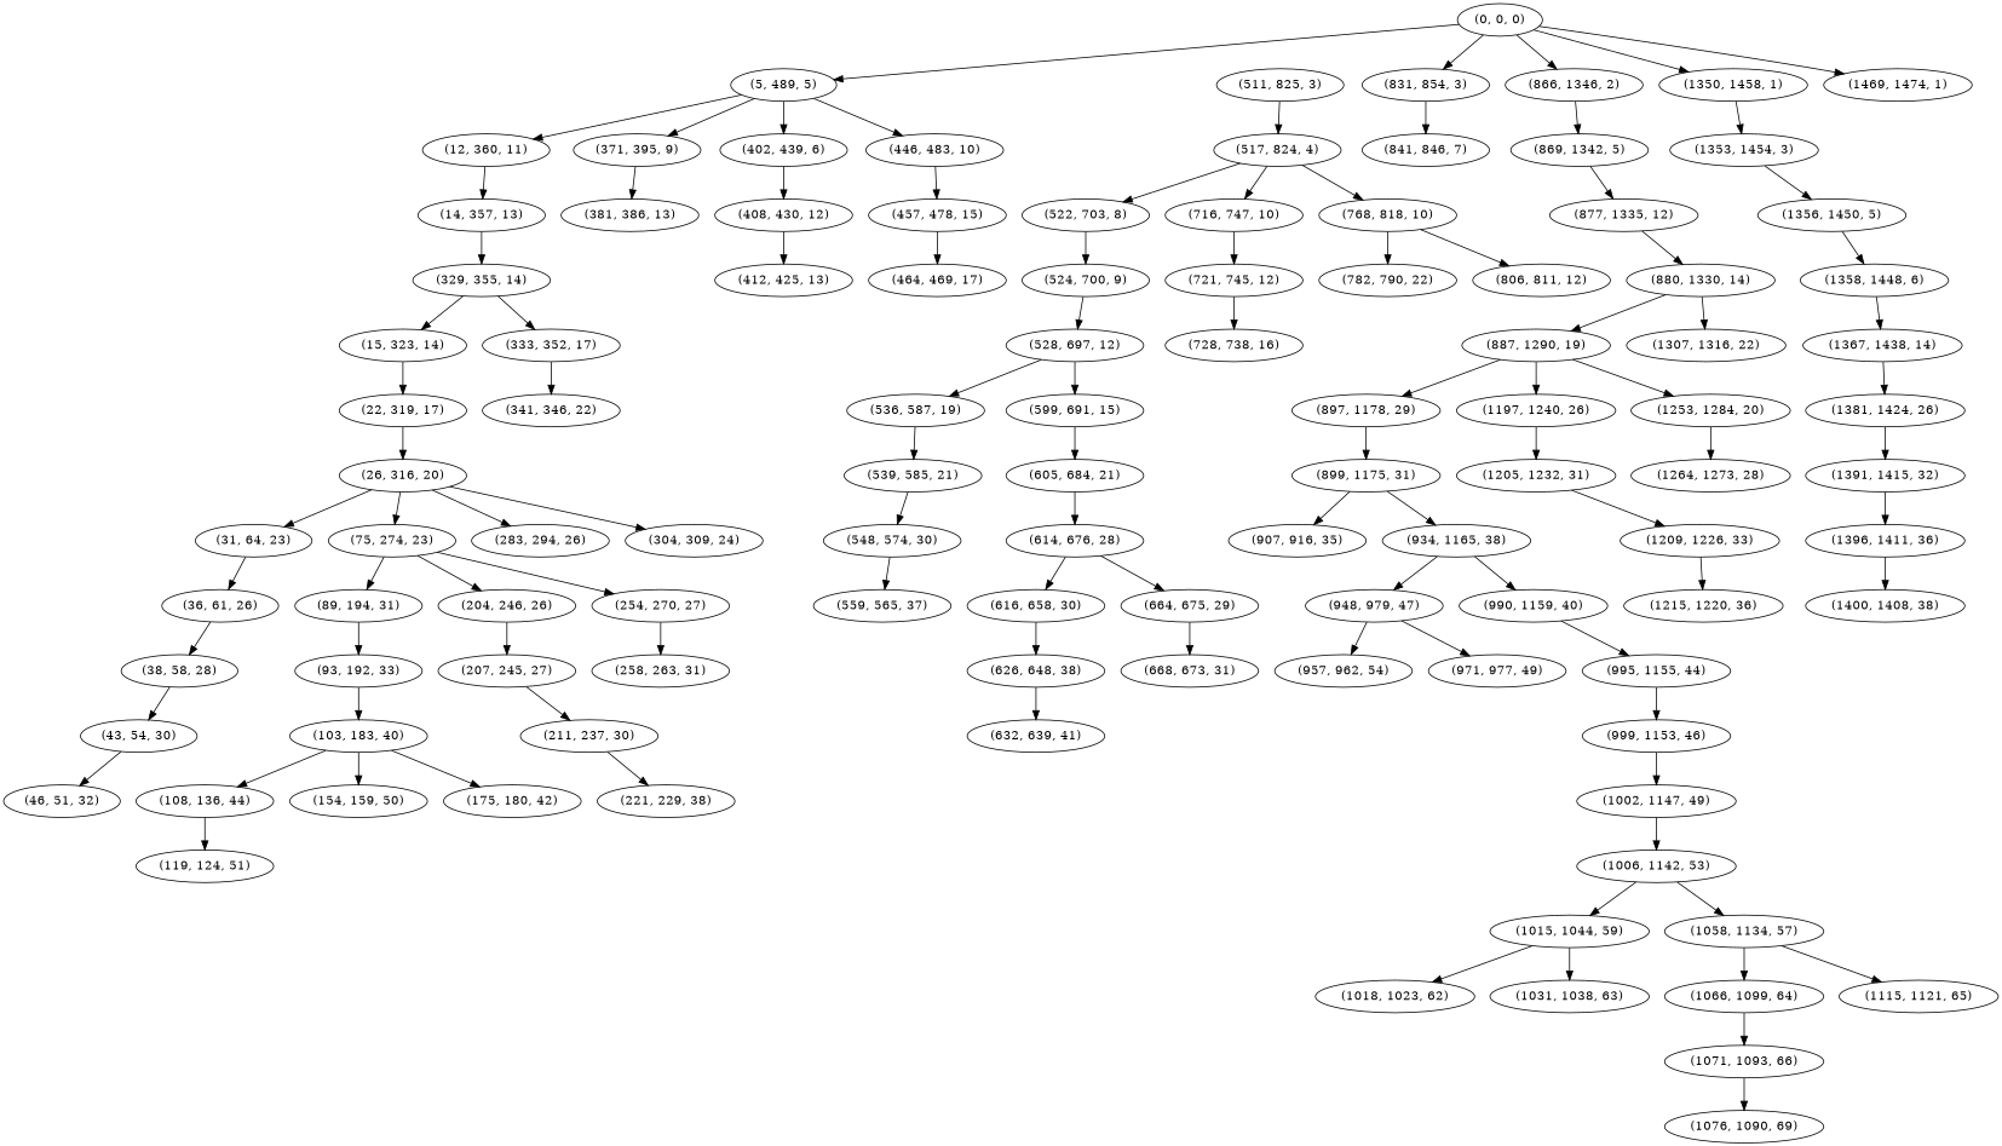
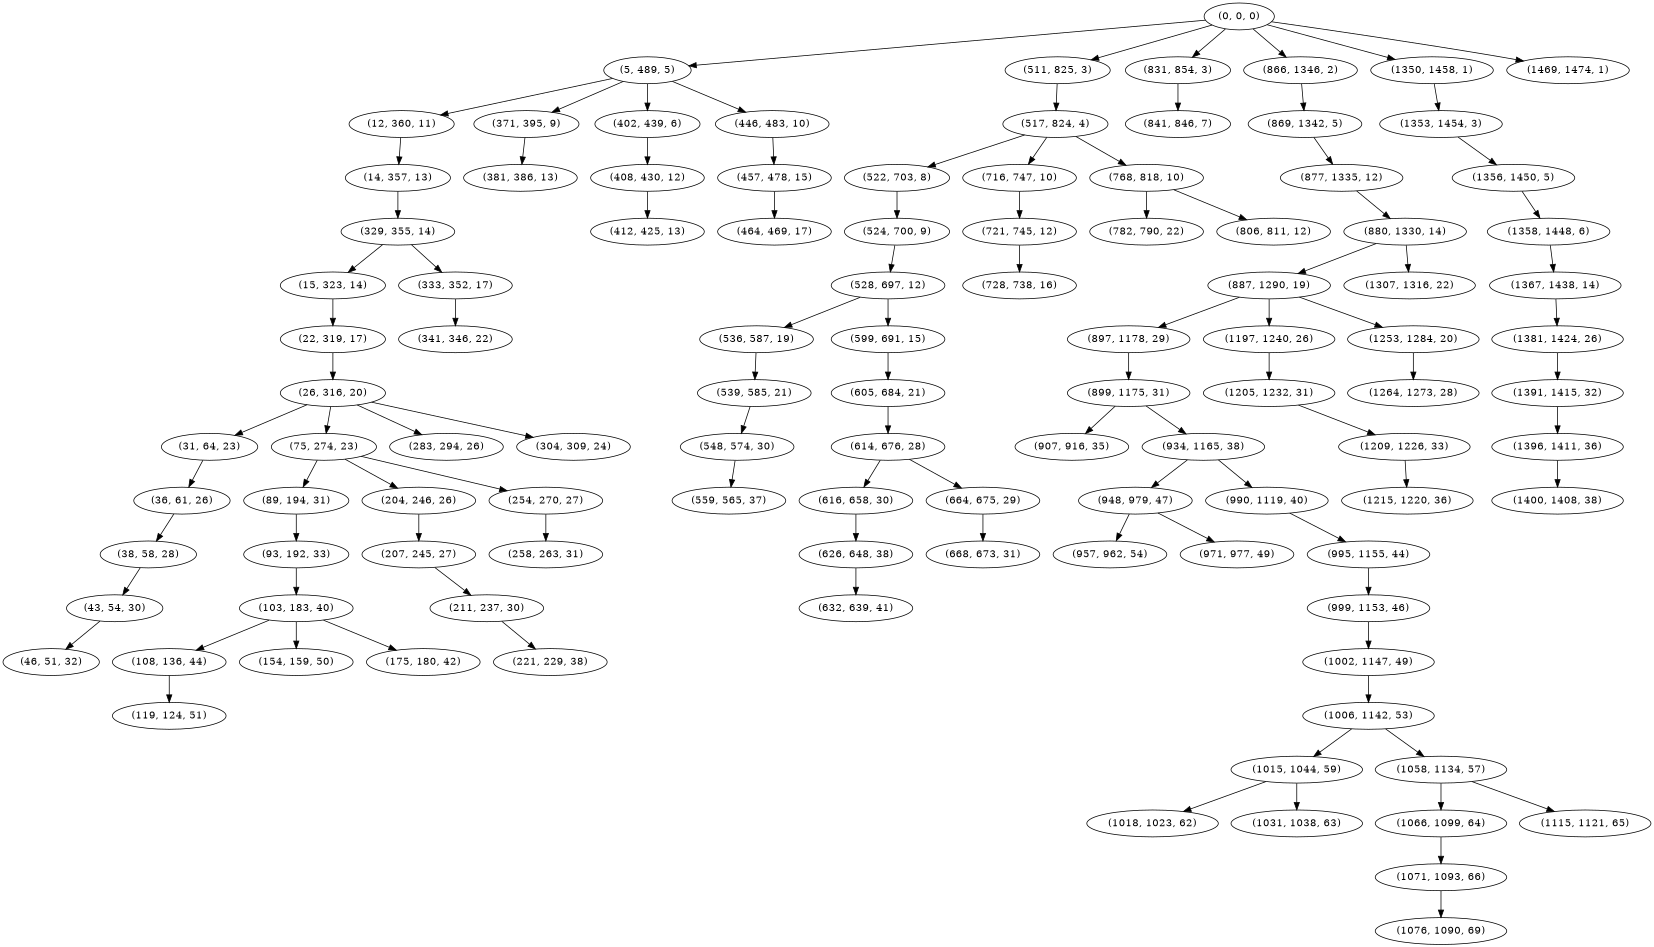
  digraph {
    "(0, 0, 0)"
    "(5, 489, 5)"
    "(511, 825, 3)"
    "(831, 854, 3)"
    "(866, 1346, 2)"
    "(1350, 1458, 1)"
    "(1469, 1474, 1)"
    "(12, 360, 11)"
    "(371, 395, 9)"
    "(402, 439, 6)"
    "(446, 483, 10)"
    "(517, 824, 4)"
    "(841, 846, 7)"
    "(869, 1342, 5)"
    "(1353, 1454, 3)"
    "(14, 357, 13)"
    "(381, 386, 13)"
    "(408, 430, 12)"
    "(457, 478, 15)"
    "(329, 355, 14)"
    "(15, 323, 14)"
    "(22, 319, 17)"
    "(333, 352, 17)"
    "(26, 316, 20)"
    "(31, 64, 23)"
    "(75, 274, 23)"
    "(283, 294, 26)"
    "(304, 309, 24)"
    "(36, 61, 26)"
    "(89, 194, 31)"
    "(204, 246, 26)"
    "(254, 270, 27)"
    "(38, 58, 28)"
    "(43, 54, 30)"
    "(46, 51, 32)"
    "(93, 192, 33)"
    "(207, 245, 27)"
    "(258, 263, 31)"
    "(103, 183, 40)"
    "(108, 136, 44)"
    "(154, 159, 50)"
    "(175, 180, 42)"
    "(119, 124, 51)"
    "(211, 237, 30)"
    "(221, 229, 38)"
    "(341, 346, 22)"
    "(412, 425, 13)"
    "(464, 469, 17)"
    "(522, 703, 8)"
    "(716, 747, 10)"
    "(768, 818, 10)"
    "(524, 700, 9)"
    "(721, 745, 12)"
    "(782, 790, 22)"
    "(806, 811, 12)"
    "(528, 697, 12)"
    "(536, 587, 19)"
    "(599, 691, 15)"
    "(539, 585, 21)"
    "(605, 684, 21)"
    "(548, 574, 30)"
    "(559, 565, 37)"
    "(614, 676, 28)"
    "(616, 658, 30)"
    "(664, 675, 29)"
    "(626, 648, 38)"
    "(668, 673, 31)"
    "(632, 639, 41)"
    "(728, 738, 16)"
    "(877, 1335, 12)"
    "(880, 1330, 14)"
    "(887, 1290, 19)"
    "(1307, 1316, 22)"
    "(897, 1178, 29)"
    "(1197, 1240, 26)"
    "(1253, 1284, 20)"
    "(899, 1175, 31)"
    "(1205, 1232, 31)"
    "(1264, 1273, 28)"
    "(907, 916, 35)"
    "(934, 1165, 38)"
    "(948, 979, 47)"
-   "(990, 1159, 40)"
+   "(990, 1159, 40)" [label="(990, 1119, 40)"]
    "(957, 962, 54)"
    "(971, 977, 49)"
    "(995, 1155, 44)"
    "(999, 1153, 46)"
    "(1002, 1147, 49)"
    "(1006, 1142, 53)"
    "(1015, 1044, 59)"
    "(1058, 1134, 57)"
    "(1018, 1023, 62)"
    "(1031, 1038, 63)"
    "(1066, 1099, 64)"
    "(1115, 1121, 65)"
    "(1071, 1093, 66)"
    "(1076, 1090, 69)"
    "(1209, 1226, 33)"
    "(1215, 1220, 36)"
    "(1356, 1450, 5)"
    "(1358, 1448, 6)"
    "(1367, 1438, 14)"
    "(1381, 1424, 26)"
    "(1391, 1415, 32)"
    "(1396, 1411, 36)"
    "(1400, 1408, 38)"
    "(0, 0, 0)" -> "(5, 489, 5)"
+   "(0, 0, 0)" -> "(511, 825, 3)"
    "(0, 0, 0)" -> "(831, 854, 3)"
    "(0, 0, 0)" -> "(866, 1346, 2)"
    "(0, 0, 0)" -> "(1350, 1458, 1)"
    "(0, 0, 0)" -> "(1469, 1474, 1)"
    "(5, 489, 5)" -> "(12, 360, 11)"
    "(5, 489, 5)" -> "(371, 395, 9)"
    "(5, 489, 5)" -> "(402, 439, 6)"
    "(5, 489, 5)" -> "(446, 483, 10)"
    "(511, 825, 3)" -> "(517, 824, 4)"
    "(831, 854, 3)" -> "(841, 846, 7)"
    "(866, 1346, 2)" -> "(869, 1342, 5)"
    "(1350, 1458, 1)" -> "(1353, 1454, 3)"
    "(12, 360, 11)" -> "(14, 357, 13)"
    "(371, 395, 9)" -> "(381, 386, 13)"
    "(402, 439, 6)" -> "(408, 430, 12)"
    "(446, 483, 10)" -> "(457, 478, 15)"
    "(517, 824, 4)" -> "(522, 703, 8)"
    "(517, 824, 4)" -> "(716, 747, 10)"
    "(517, 824, 4)" -> "(768, 818, 10)"
    "(869, 1342, 5)" -> "(877, 1335, 12)"
    "(1353, 1454, 3)" -> "(1356, 1450, 5)"
    "(14, 357, 13)" -> "(329, 355, 14)"
    "(408, 430, 12)" -> "(412, 425, 13)"
    "(457, 478, 15)" -> "(464, 469, 17)"
    "(329, 355, 14)" -> "(15, 323, 14)"
    "(329, 355, 14)" -> "(333, 352, 17)"
    "(15, 323, 14)" -> "(22, 319, 17)"
    "(22, 319, 17)" -> "(26, 316, 20)"
    "(333, 352, 17)" -> "(341, 346, 22)"
    "(26, 316, 20)" -> "(31, 64, 23)"
    "(26, 316, 20)" -> "(75, 274, 23)"
    "(26, 316, 20)" -> "(283, 294, 26)"
    "(26, 316, 20)" -> "(304, 309, 24)"
    "(31, 64, 23)" -> "(36, 61, 26)"
    "(75, 274, 23)" -> "(89, 194, 31)"
    "(75, 274, 23)" -> "(204, 246, 26)"
    "(75, 274, 23)" -> "(254, 270, 27)"
    "(36, 61, 26)" -> "(38, 58, 28)"
    "(89, 194, 31)" -> "(93, 192, 33)"
    "(204, 246, 26)" -> "(207, 245, 27)"
    "(254, 270, 27)" -> "(258, 263, 31)"
    "(38, 58, 28)" -> "(43, 54, 30)"
    "(43, 54, 30)" -> "(46, 51, 32)"
    "(93, 192, 33)" -> "(103, 183, 40)"
    "(207, 245, 27)" -> "(211, 237, 30)"
    "(103, 183, 40)" -> "(108, 136, 44)"
    "(103, 183, 40)" -> "(154, 159, 50)"
    "(103, 183, 40)" -> "(175, 180, 42)"
    "(108, 136, 44)" -> "(119, 124, 51)"
    "(211, 237, 30)" -> "(221, 229, 38)"
    "(522, 703, 8)" -> "(524, 700, 9)"
    "(716, 747, 10)" -> "(721, 745, 12)"
    "(768, 818, 10)" -> "(782, 790, 22)"
    "(768, 818, 10)" -> "(806, 811, 12)"
    "(524, 700, 9)" -> "(528, 697, 12)"
    "(721, 745, 12)" -> "(728, 738, 16)"
    "(528, 697, 12)" -> "(536, 587, 19)"
    "(528, 697, 12)" -> "(599, 691, 15)"
    "(536, 587, 19)" -> "(539, 585, 21)"
    "(599, 691, 15)" -> "(605, 684, 21)"
    "(539, 585, 21)" -> "(548, 574, 30)"
    "(605, 684, 21)" -> "(614, 676, 28)"
    "(548, 574, 30)" -> "(559, 565, 37)"
    "(614, 676, 28)" -> "(616, 658, 30)"
    "(614, 676, 28)" -> "(664, 675, 29)"
    "(616, 658, 30)" -> "(626, 648, 38)"
    "(664, 675, 29)" -> "(668, 673, 31)"
    "(626, 648, 38)" -> "(632, 639, 41)"
    "(877, 1335, 12)" -> "(880, 1330, 14)"
    "(880, 1330, 14)" -> "(887, 1290, 19)"
    "(880, 1330, 14)" -> "(1307, 1316, 22)"
    "(887, 1290, 19)" -> "(897, 1178, 29)"
    "(887, 1290, 19)" -> "(1197, 1240, 26)"
    "(887, 1290, 19)" -> "(1253, 1284, 20)"
    "(897, 1178, 29)" -> "(899, 1175, 31)"
    "(1197, 1240, 26)" -> "(1205, 1232, 31)"
    "(1253, 1284, 20)" -> "(1264, 1273, 28)"
    "(899, 1175, 31)" -> "(907, 916, 35)"
    "(899, 1175, 31)" -> "(934, 1165, 38)"
    "(1205, 1232, 31)" -> "(1209, 1226, 33)"
    "(934, 1165, 38)" -> "(948, 979, 47)"
    "(934, 1165, 38)" -> "(990, 1159, 40)"
    "(948, 979, 47)" -> "(957, 962, 54)"
    "(948, 979, 47)" -> "(971, 977, 49)"
    "(990, 1159, 40)" -> "(995, 1155, 44)"
    "(995, 1155, 44)" -> "(999, 1153, 46)"
    "(999, 1153, 46)" -> "(1002, 1147, 49)"
    "(1002, 1147, 49)" -> "(1006, 1142, 53)"
    "(1006, 1142, 53)" -> "(1015, 1044, 59)"
    "(1006, 1142, 53)" -> "(1058, 1134, 57)"
    "(1015, 1044, 59)" -> "(1018, 1023, 62)"
    "(1015, 1044, 59)" -> "(1031, 1038, 63)"
    "(1058, 1134, 57)" -> "(1066, 1099, 64)"
    "(1058, 1134, 57)" -> "(1115, 1121, 65)"
    "(1066, 1099, 64)" -> "(1071, 1093, 66)"
    "(1071, 1093, 66)" -> "(1076, 1090, 69)"
    "(1209, 1226, 33)" -> "(1215, 1220, 36)"
    "(1356, 1450, 5)" -> "(1358, 1448, 6)"
    "(1358, 1448, 6)" -> "(1367, 1438, 14)"
    "(1367, 1438, 14)" -> "(1381, 1424, 26)"
    "(1381, 1424, 26)" -> "(1391, 1415, 32)"
    "(1391, 1415, 32)" -> "(1396, 1411, 36)"
    "(1396, 1411, 36)" -> "(1400, 1408, 38)"
  }
